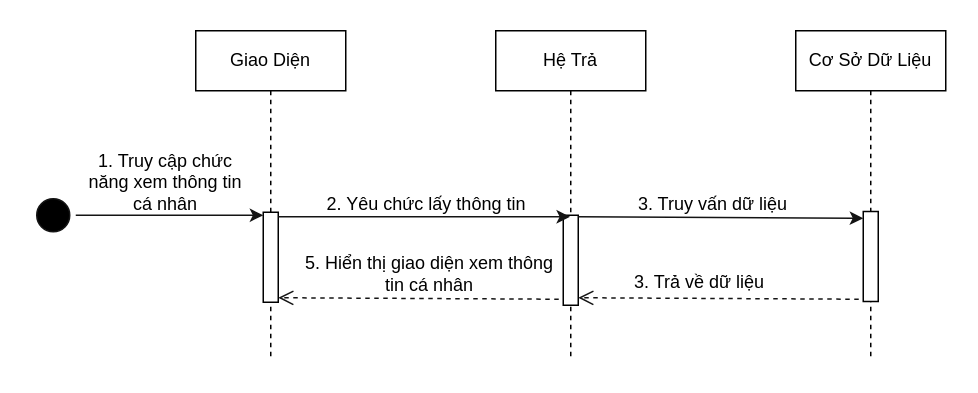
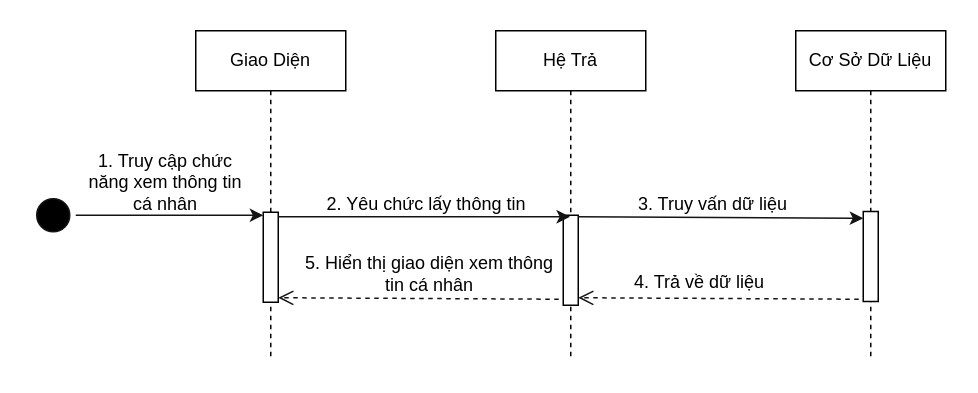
  <mxCell id="0" />
  <mxCell id="1" parent="0" />
  <mxCell id="2" value="&lt;span&gt;Giao Diện&lt;/span&gt;" style="shape=umlLifeline;perimeter=lifelinePerimeter;whiteSpace=wrap;html=1;container=1;collapsible=0;recursiveResize=0;outlineConnect=0;" parent="1" vertex="1"><mxGeometry x="130" y="20" width="100" height="220" as="geometry" /></mxCell>
  <mxCell id="3" value="&lt;span&gt;Hệ Trả&lt;/span&gt;" style="shape=umlLifeline;perimeter=lifelinePerimeter;whiteSpace=wrap;html=1;container=1;collapsible=0;recursiveResize=0;outlineConnect=0;" parent="1" vertex="1"><mxGeometry x="330" y="20" width="100" height="220" as="geometry" /></mxCell>
  <mxCell id="4" value="&lt;span&gt;Cơ Sở Dữ Liệu&lt;/span&gt;" style="shape=umlLifeline;perimeter=lifelinePerimeter;whiteSpace=wrap;html=1;container=1;collapsible=0;recursiveResize=0;outlineConnect=0;" parent="1" vertex="1"><mxGeometry x="530" y="20" width="100" height="220" as="geometry" /></mxCell>
  <mxCell id="5" value="" style="html=1;points=[];perimeter=orthogonalPerimeter;" parent="4" vertex="1"><mxGeometry x="45" y="120.5" width="10" height="60" as="geometry" /></mxCell>
  <mxCell id="6" value="" style="html=1;points=[];perimeter=orthogonalPerimeter;" parent="1" vertex="1"><mxGeometry x="175" y="141" width="10" height="60" as="geometry" /></mxCell>
  <mxCell id="7" value="" style="html=1;points=[];perimeter=orthogonalPerimeter;" parent="1" vertex="1"><mxGeometry x="375" y="143" width="10" height="60" as="geometry" /></mxCell>
  <mxCell id="8" value="" style="ellipse;html=1;shape=startState;fillColor=#000000;strokeColor=#141414;" parent="1" vertex="1"><mxGeometry x="20" y="128" width="30" height="30" as="geometry" /></mxCell>
  <mxCell id="9" value="" style="edgeStyle=orthogonalEdgeStyle;rounded=0;orthogonalLoop=1;jettySize=auto;html=1;strokeColor=#141414;" parent="1" edge="1"><mxGeometry relative="1" as="geometry"><mxPoint x="50" y="143" as="sourcePoint" /><mxPoint x="175" y="143" as="targetPoint" /></mxGeometry></mxCell>
  <mxCell id="10" value="1. Truy cập chức năng xem thông tin cá nhân" style="text;html=1;strokeColor=none;fillColor=none;align=center;verticalAlign=middle;whiteSpace=wrap;rounded=0;" parent="1" vertex="1"><mxGeometry x="50" y="100" width="120" height="41" as="geometry" /></mxCell>
  <mxCell id="11" value="2. Yêu chức lấy thông tin" style="text;html=1;strokeColor=none;fillColor=none;align=center;verticalAlign=middle;whiteSpace=wrap;rounded=0;" parent="1" vertex="1"><mxGeometry x="204" y="118" width="160" height="35" as="geometry" /></mxCell>
  <mxCell id="12" value="" style="endArrow=classic;html=1;rounded=0;strokeColor=#141414;exitX=1;exitY=0.05;exitDx=0;exitDy=0;exitPerimeter=0;" parent="1" source="6" edge="1"><mxGeometry width="50" height="50" relative="1" as="geometry"><mxPoint x="340" y="228" as="sourcePoint" /><mxPoint x="379.5" y="144" as="targetPoint" /></mxGeometry></mxCell>
  <mxCell id="13" value="5. Hiển thị giao diện xem thông tin cá nhân" style="text;html=1;strokeColor=none;fillColor=none;align=center;verticalAlign=middle;whiteSpace=wrap;rounded=0;" parent="1" vertex="1"><mxGeometry x="196" y="164.5" width="180" height="35" as="geometry" /></mxCell>
  <mxCell id="14" value="" style="html=1;verticalAlign=bottom;endArrow=open;dashed=1;endSize=8;rounded=0;strokeColor=#141414;entryX=1;entryY=0.95;entryDx=0;entryDy=0;entryPerimeter=0;exitX=-0.3;exitY=0.933;exitDx=0;exitDy=0;exitPerimeter=0;" parent="1" source="7" target="6" edge="1"><mxGeometry relative="1" as="geometry"><mxPoint x="400" y="228" as="sourcePoint" /><mxPoint x="320" y="228" as="targetPoint" /></mxGeometry></mxCell>
  <mxCell id="15" value="3. Truy vấn dữ liệu" style="text;html=1;strokeColor=none;fillColor=none;align=center;verticalAlign=middle;whiteSpace=wrap;rounded=0;" parent="1" vertex="1"><mxGeometry x="390" y="118" width="170" height="35" as="geometry" /></mxCell>
  <mxCell id="16" value="" style="endArrow=classic;html=1;rounded=0;strokeColor=#141414;exitX=1;exitY=0.05;exitDx=0;exitDy=0;exitPerimeter=0;entryX=0;entryY=0.075;entryDx=0;entryDy=0;entryPerimeter=0;" parent="1" target="5" edge="1"><mxGeometry width="50" height="50" relative="1" as="geometry"><mxPoint x="385" y="144" as="sourcePoint" /><mxPoint x="570" y="144" as="targetPoint" /></mxGeometry></mxCell>
  <mxCell id="17" value="" style="html=1;verticalAlign=bottom;endArrow=open;dashed=1;endSize=8;rounded=0;strokeColor=#141414;entryX=1;entryY=0.95;entryDx=0;entryDy=0;entryPerimeter=0;exitX=-0.3;exitY=0.933;exitDx=0;exitDy=0;exitPerimeter=0;" parent="1" edge="1"><mxGeometry relative="1" as="geometry"><mxPoint x="572" y="198.98" as="sourcePoint" /><mxPoint x="385" y="198" as="targetPoint" /></mxGeometry></mxCell>
- <mxCell id="18" value="3. Trả về dữ liệu" style="text;html=1;strokeColor=none;fillColor=none;align=center;verticalAlign=middle;whiteSpace=wrap;rounded=0;" parent="1" vertex="1"><mxGeometry x="386" y="170" width="160" height="35" as="geometry" /></mxCell>
+ <mxCell id="18" value="4. Trả về dữ liệu" style="text;html=1;strokeColor=none;fillColor=none;align=center;verticalAlign=middle;whiteSpace=wrap;rounded=0;" parent="1" vertex="1"><mxGeometry x="386" y="170" width="160" height="35" as="geometry" /></mxCell>
